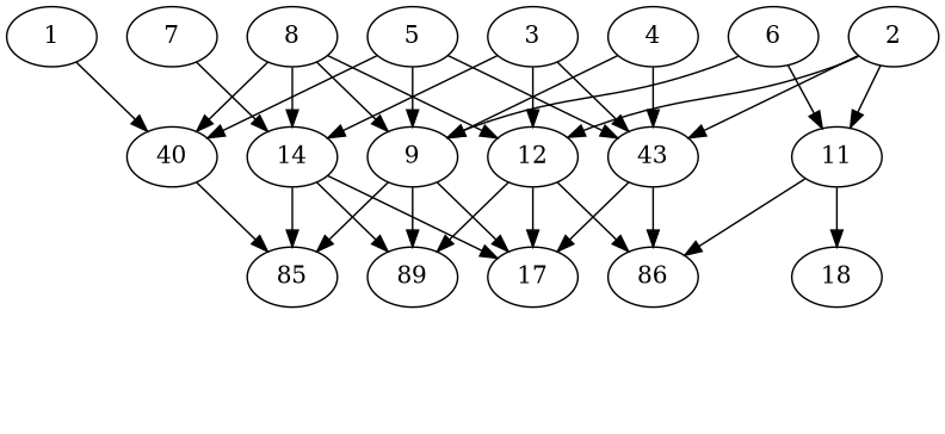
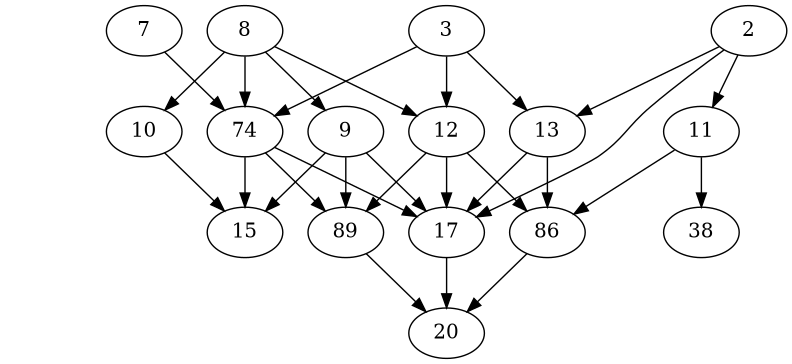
  digraph {
    node [alpha=0.14]
-   1 [expect_size=22654976]
-   10 [alpha=0.17 expect_size=5480448 label=40]
-   15 [alpha=0.19 expect_size=45912064 label=85]
+   10 [alpha=0.17 expect_size=5480448]
+   15 [alpha=0.19 expect_size=45912064]
    2 [alpha=0.07 expect_size=10245120]
    11 [alpha=0.09 expect_size=5821440]
    12 [alpha=0.06 expect_size=38016000]
-   13 [alpha=0.05 expect_size=7060480 label=43]
+   13 [alpha=0.05 expect_size=7060480]
    n8 [alpha=0.12 expect_size=17615872 label=86]
-   18 [alpha=0.09 expect_size=31459328]
+   18 [alpha=0.09 expect_size=31459328 label=38]
    17 [alpha=0.04 expect_size=13528064]
    n11 [alpha=0.15 expect_size=17674240 label=89]
+   20 [expect_size=36751360]
    3 [alpha=0.17 expect_size=5938176]
-   14 [alpha=0.00 expect_size=47778816]
-   4 [alpha=0.19 expect_size=30094336]
+   14 [alpha=0.00 expect_size=47778816 label=74]
    9 [alpha=0.08 expect_size=12526592]
-   5 [alpha=0.08 expect_size=26459136]
-   6 [alpha=0.18 expect_size=25767936]
    7 [alpha=0.08 expect_size=31752192]
    8 [expect_size=24658944]
-   1 -> 10
    10 -> 15
    2 -> 11
-   2 -> 12
+   2 -> 17
    2 -> 13
    11 -> n8
    11 -> 18
    12 -> n8
    12 -> 17
    12 -> n11
    13 -> n8
    13 -> 17
+   n8 -> 20
+   17 -> 20
+   n11 -> 20
    3 -> 12
    3 -> 13
    3 -> 14
    14 -> 15
    14 -> 17
    14 -> n11
-   4 -> 13
-   4 -> 9
    9 -> 15
    9 -> 17
    9 -> n11
-   5 -> 10
-   5 -> 13
-   5 -> 9
-   6 -> 11
-   6 -> 9
    7 -> 14
    8 -> 10
    8 -> 12
    8 -> 14
    8 -> 9
  }
